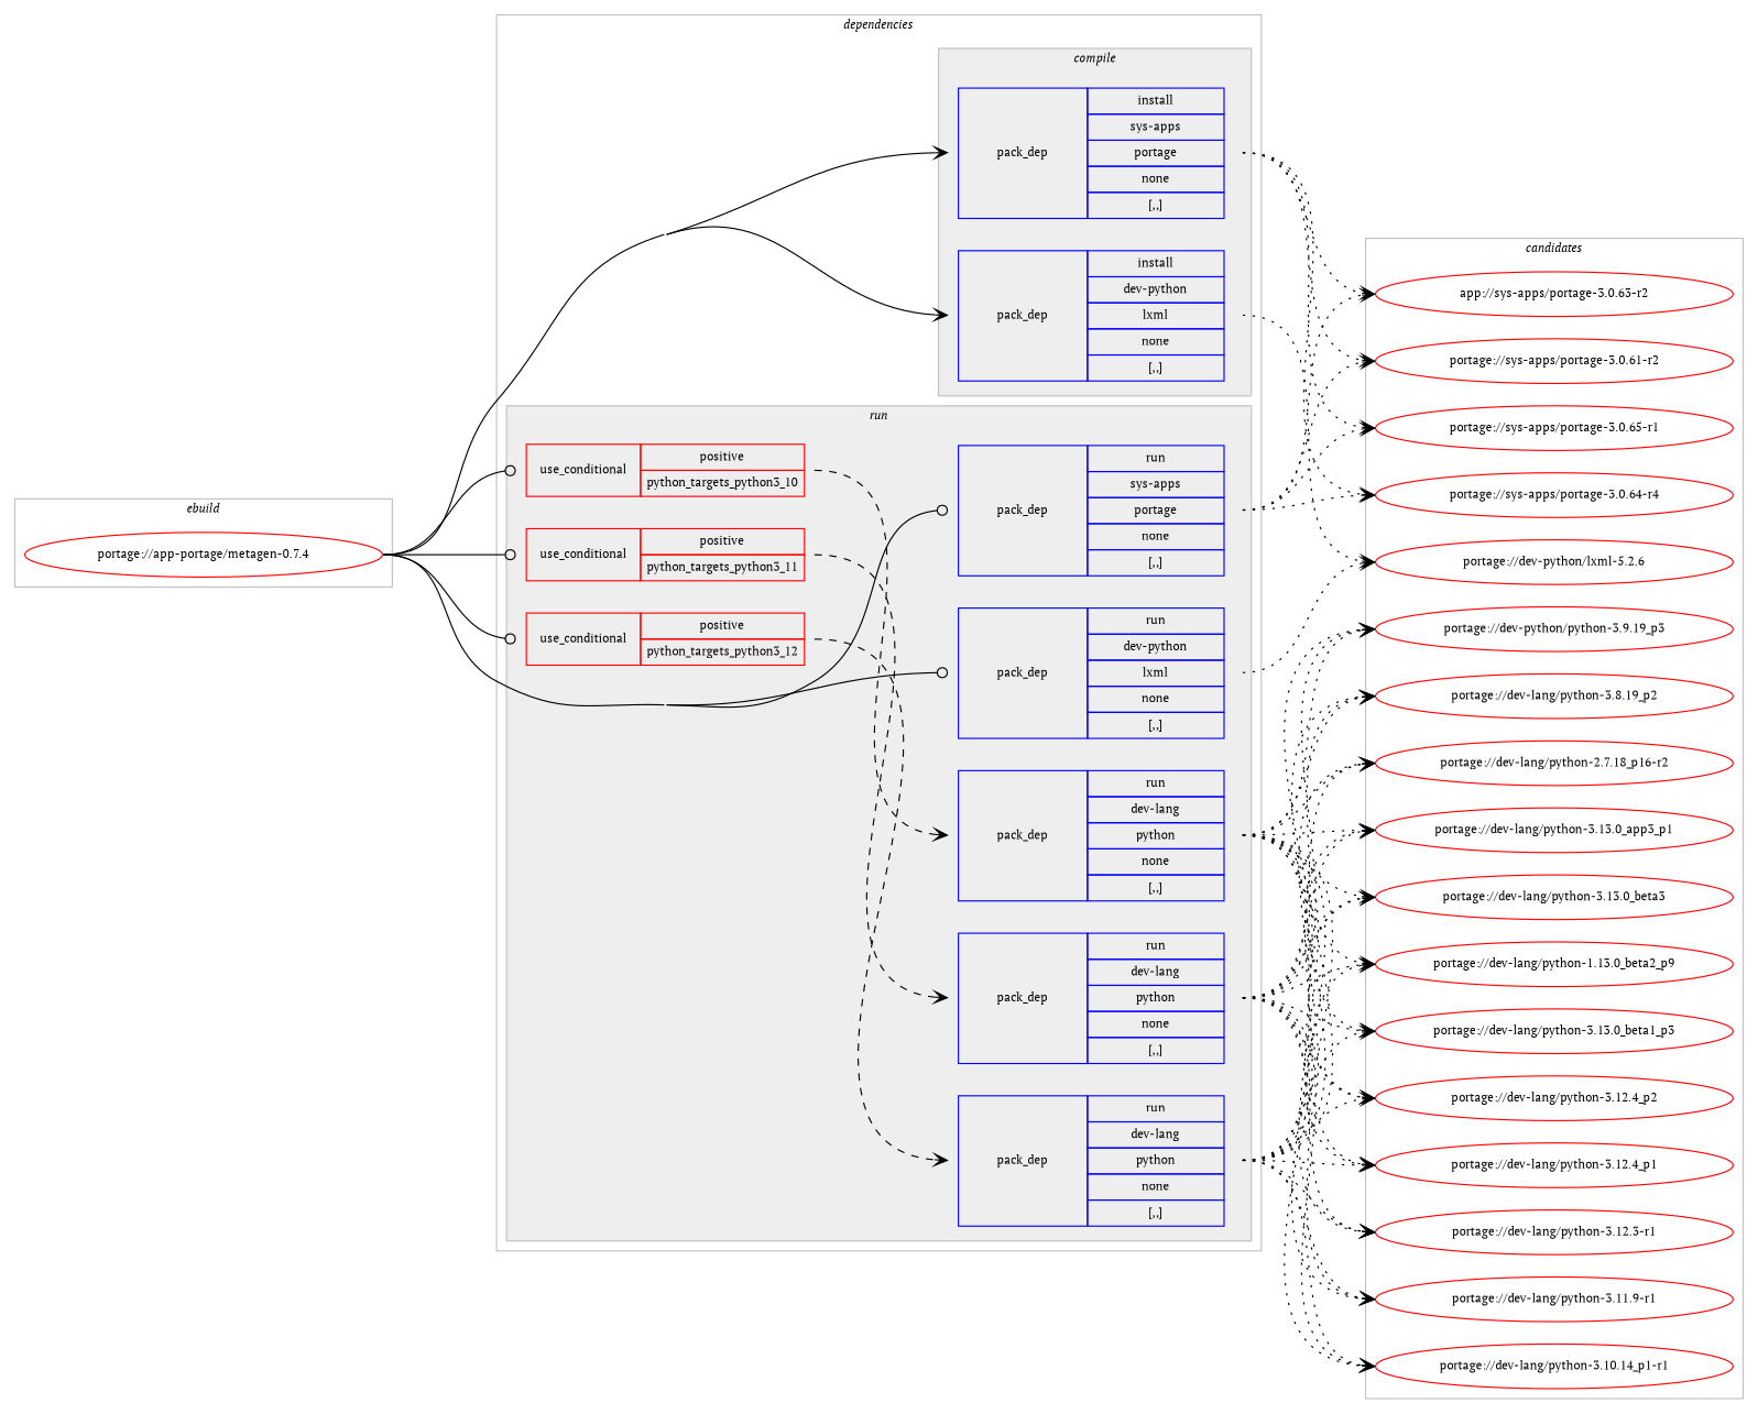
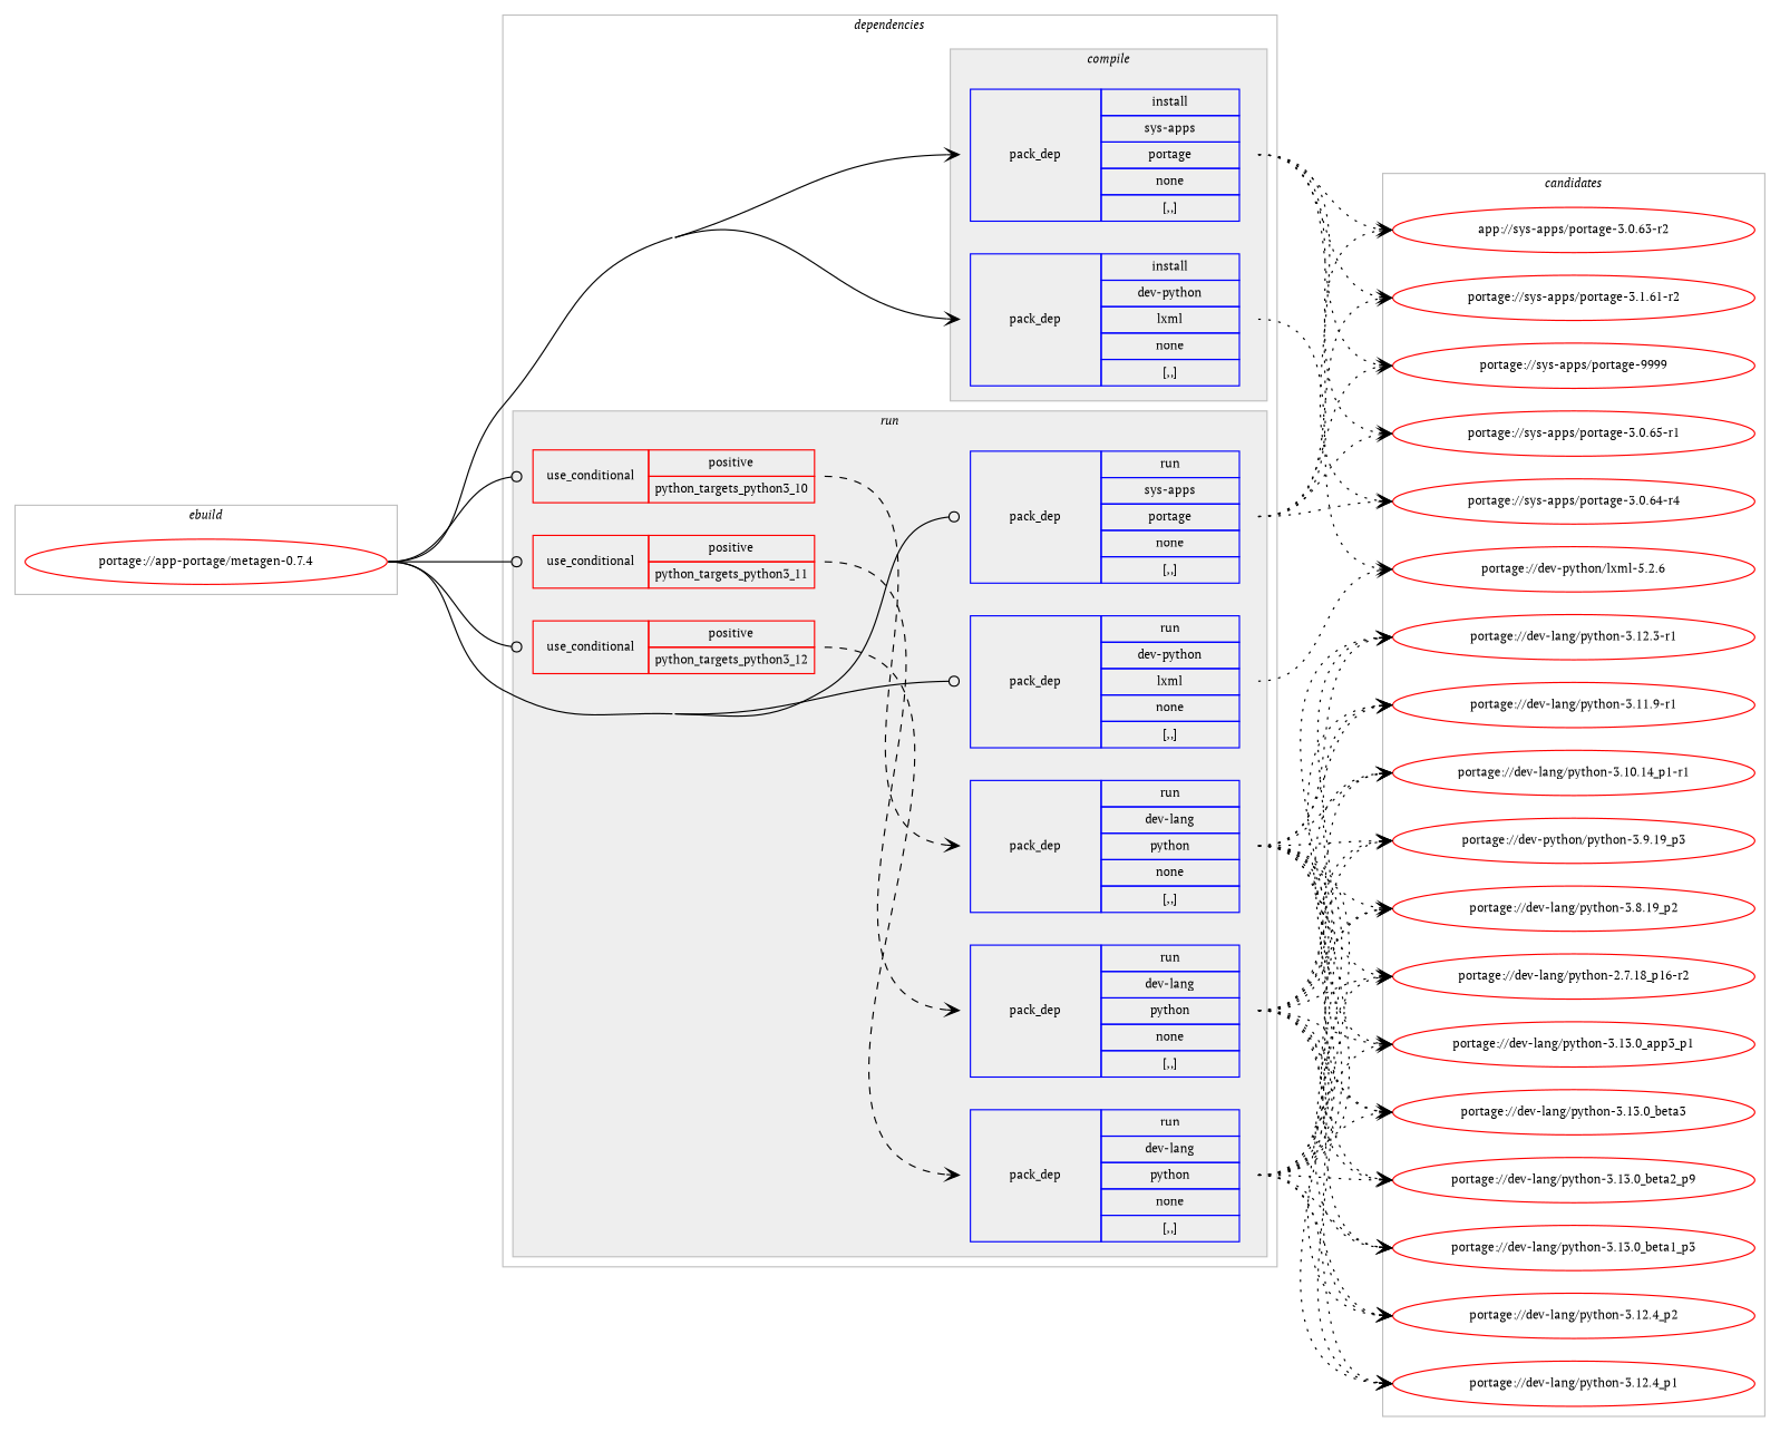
  digraph {
    compound=true
    concentrate=true
    fontname="PT Serif"
    fontsize=10
    newrank=true
    rankdir=LR
    ranksep=1.5
    node [color=red fontname="PT Serif" fontsize=10]
    edge [arrowhead=vee fontname="PT Serif" headport=w style=dotted tailport=e weight=100]
    n1 [label="portage://app-portage/metagen-0.7.4" width=4]
    n2 [color=blue label=<<TABLE BORDER="0" CELLBORDER="1" CELLSPACING="0" CELLPADDING="4" WIDTH="220"><TR><TD ROWSPAN="6" CELLPADDING="30">pack_dep</TD></TR><TR><TD WIDTH="110">install</TD></TR><TR><TD>dev-python</TD></TR><TR><TD>lxml</TD></TR><TR><TD>none</TD></TR><TR><TD>[,,]</TD></TR></TABLE>> shape=none]
    n3 [color=blue label=<<TABLE BORDER="0" CELLBORDER="1" CELLSPACING="0" CELLPADDING="4" WIDTH="220"><TR><TD ROWSPAN="6" CELLPADDING="30">pack_dep</TD></TR><TR><TD WIDTH="110">install</TD></TR><TR><TD>sys-apps</TD></TR><TR><TD>portage</TD></TR><TR><TD>none</TD></TR><TR><TD>[,,]</TD></TR></TABLE>> shape=none]
    n4 [color=blue label=<<TABLE BORDER="0" CELLBORDER="1" CELLSPACING="0" CELLPADDING="4" WIDTH="220"><TR><TD ROWSPAN="6" CELLPADDING="30">pack_dep</TD></TR><TR><TD WIDTH="110">run</TD></TR><TR><TD>dev-lang</TD></TR><TR><TD>python</TD></TR><TR><TD>none</TD></TR><TR><TD>[,,]</TD></TR></TABLE>> shape=none]
    n5 [label=<<TABLE BORDER="0" CELLBORDER="1" CELLSPACING="0" CELLPADDING="4"><TR><TD ROWSPAN="3" CELLPADDING="10">use_conditional</TD></TR><TR><TD>positive</TD></TR><TR><TD>python_targets_python3_10</TD></TR></TABLE>> shape=none]
    n6 [color=blue label=<<TABLE BORDER="0" CELLBORDER="1" CELLSPACING="0" CELLPADDING="4" WIDTH="220"><TR><TD ROWSPAN="6" CELLPADDING="30">pack_dep</TD></TR><TR><TD WIDTH="110">run</TD></TR><TR><TD>dev-lang</TD></TR><TR><TD>python</TD></TR><TR><TD>none</TD></TR><TR><TD>[,,]</TD></TR></TABLE>> shape=none]
    n7 [label=<<TABLE BORDER="0" CELLBORDER="1" CELLSPACING="0" CELLPADDING="4"><TR><TD ROWSPAN="3" CELLPADDING="10">use_conditional</TD></TR><TR><TD>positive</TD></TR><TR><TD>python_targets_python3_11</TD></TR></TABLE>> shape=none]
    n8 [color=blue label=<<TABLE BORDER="0" CELLBORDER="1" CELLSPACING="0" CELLPADDING="4" WIDTH="220"><TR><TD ROWSPAN="6" CELLPADDING="30">pack_dep</TD></TR><TR><TD WIDTH="110">run</TD></TR><TR><TD>dev-lang</TD></TR><TR><TD>python</TD></TR><TR><TD>none</TD></TR><TR><TD>[,,]</TD></TR></TABLE>> shape=none]
    n9 [label=<<TABLE BORDER="0" CELLBORDER="1" CELLSPACING="0" CELLPADDING="4"><TR><TD ROWSPAN="3" CELLPADDING="10">use_conditional</TD></TR><TR><TD>positive</TD></TR><TR><TD>python_targets_python3_12</TD></TR></TABLE>> shape=none]
    n10 [color=blue label=<<TABLE BORDER="0" CELLBORDER="1" CELLSPACING="0" CELLPADDING="4" WIDTH="220"><TR><TD ROWSPAN="6" CELLPADDING="30">pack_dep</TD></TR><TR><TD WIDTH="110">run</TD></TR><TR><TD>dev-python</TD></TR><TR><TD>lxml</TD></TR><TR><TD>none</TD></TR><TR><TD>[,,]</TD></TR></TABLE>> shape=none]
    n11 [color=blue label=<<TABLE BORDER="0" CELLBORDER="1" CELLSPACING="0" CELLPADDING="4" WIDTH="220"><TR><TD ROWSPAN="6" CELLPADDING="30">pack_dep</TD></TR><TR><TD WIDTH="110">run</TD></TR><TR><TD>sys-apps</TD></TR><TR><TD>portage</TD></TR><TR><TD>none</TD></TR><TR><TD>[,,]</TD></TR></TABLE>> shape=none]
    n12 [label="portage://dev-python/lxml-5.2.6" width=4]
+   n13 [label="portage://sys-apps/portage-9999" width=4]
    n14 [label="portage://sys-apps/portage-3.0.65-r1" width=4]
    n15 [label="portage://sys-apps/portage-3.0.64-r4" width=4]
    n16 [label="app://sys-apps/portage-3.0.63-r2" width=4]
-   n17 [label="portage://sys-apps/portage-3.0.61-r2" width=4]
+   n17 [label="portage://sys-apps/portage-3.1.61-r2" width=4]
    n18 [label="portage://dev-lang/python-3.13.0_app3_p1" width=4]
    n19 [label="portage://dev-lang/python-3.13.0_beta3" width=4]
-   n20 [label="portage://dev-lang/python-1.13.0_beta2_p9" width=4]
+   n20 [label="portage://dev-lang/python-3.13.0_beta2_p9" width=4]
    n21 [label="portage://dev-lang/python-3.13.0_beta1_p3" width=4]
    n22 [label="portage://dev-lang/python-3.12.4_p2" width=4]
    n23 [label="portage://dev-lang/python-3.12.4_p1" width=4]
    n24 [label="portage://dev-lang/python-3.12.3-r1" width=4]
    n25 [label="portage://dev-lang/python-3.11.9-r1" width=4]
    n26 [label="portage://dev-lang/python-3.10.14_p1-r1" width=4]
    n27 [label="portage://dev-python/python-3.9.19_p3" width=4]
    n28 [label="portage://dev-lang/python-3.8.19_p2" width=4]
    n29 [label="portage://dev-lang/python-2.7.18_p16-r2" width=4]
    subgraph cluster_1 {
      color=gray
      label=<<i>ebuild</i>>
      n1
    }
    subgraph cluster_2 {
      color=gray
      label=<<i>dependencies</i>>
      subgraph cluster_3 {
        color=gray
        fillcolor="#eeeeee"
        label=<<i>compile</i>>
        style=filled
        subgraph sub_4 {
          color=gray
          fillcolor="#eeeeee"
          label=<<i>compile</i>>
          style=filled
          n2
        }
        subgraph sub_5 {
          color=gray
          fillcolor="#eeeeee"
          label=<<i>compile</i>>
          style=filled
          n3
        }
      }
      subgraph cluster_6 {
        color=gray
        fillcolor="#eeeeee"
        label=<<i>compile and run</i>>
        style=filled
      }
      subgraph cluster_7 {
        color=gray
        fillcolor="#eeeeee"
        label=<<i>run</i>>
        style=filled
        subgraph sub_8 {
          color=gray
          fillcolor="#eeeeee"
          label=<<i>run</i>>
          style=filled
          n5
          subgraph sub_9 {
            color=gray
            fillcolor="#eeeeee"
            label=<<i>run</i>>
            style=filled
            n4
          }
        }
        subgraph sub_10 {
          color=gray
          fillcolor="#eeeeee"
          label=<<i>run</i>>
          style=filled
          n7
          subgraph sub_11 {
            color=gray
            fillcolor="#eeeeee"
            label=<<i>run</i>>
            style=filled
            n6
          }
        }
        subgraph sub_12 {
          color=gray
          fillcolor="#eeeeee"
          label=<<i>run</i>>
          style=filled
          n9
          subgraph sub_13 {
            color=gray
            fillcolor="#eeeeee"
            label=<<i>run</i>>
            style=filled
            n8
          }
        }
        subgraph sub_14 {
          color=gray
          fillcolor="#eeeeee"
          label=<<i>run</i>>
          style=filled
          n10
        }
        subgraph sub_15 {
          color=gray
          fillcolor="#eeeeee"
          label=<<i>run</i>>
          style=filled
          n11
        }
      }
    }
    subgraph cluster_16 {
      color=gray
      label=<<i>candidates</i>>
      rank=same
      subgraph sub_17 {
        color=black
        label=<<i>candidates</i>>
        nodesep=1
        rank=same
        n12
      }
      subgraph sub_18 {
        color=black
        label=<<i>candidates</i>>
        nodesep=1
        rank=same
+       n13
        n14
        n15
        n16
        n17
      }
      subgraph sub_19 {
        color=black
        label=<<i>candidates</i>>
        nodesep=1
        rank=same
        n18
        n19
        n20
        n21
        n22
        n23
        n24
        n25
        n26
        n27
        n28
        n29
      }
      subgraph sub_20 {
        color=black
        label=<<i>candidates</i>>
        nodesep=1
        rank=same
        n18
        n19
        n20
        n21
        n22
        n23
        n24
        n25
        n26
        n27
        n28
        n29
      }
      subgraph sub_21 {
        color=black
        label=<<i>candidates</i>>
        nodesep=1
        rank=same
        n18
        n19
        n20
        n21
        n22
        n23
        n24
        n25
        n26
        n27
        n28
        n29
      }
      subgraph sub_22 {
        color=black
        label=<<i>candidates</i>>
        nodesep=1
        rank=same
        n12
      }
      subgraph sub_23 {
        color=black
        label=<<i>candidates</i>>
        nodesep=1
        rank=same
+       n13
        n14
        n15
        n16
        n17
      }
    }
    n1 -> n2 [style=solid weight=20]
    n1 -> n3 [style=solid weight=20]
    n1 -> n5 [arrowhead=odot style=solid weight=20]
    n1 -> n7 [arrowhead=odot style=solid weight=20]
    n1 -> n9 [arrowhead=odot style=solid weight=20]
    n1 -> n10 [arrowhead=odot style=solid weight=20]
    n1 -> n11 [arrowhead=odot style=solid weight=20]
    n2 -> n12
+   n3 -> n13
    n3 -> n14
    n3 -> n15
    n3 -> n16
    n3 -> n17
    n4 -> n18
    n4 -> n19
    n4 -> n20
    n4 -> n21
    n4 -> n22
    n4 -> n23
    n4 -> n24
    n4 -> n25
    n4 -> n26
    n4 -> n27
    n4 -> n28
    n4 -> n29
    n5 -> n4 [style=dashed weight=20]
    n6 -> n18
    n6 -> n19
    n6 -> n20
    n6 -> n21
    n6 -> n22
    n6 -> n23
    n6 -> n24
    n6 -> n25
    n6 -> n26
    n6 -> n27
    n6 -> n28
    n6 -> n29
    n7 -> n6 [style=dashed weight=20]
    n8 -> n18
    n8 -> n19
    n8 -> n20
    n8 -> n21
    n8 -> n22
    n8 -> n23
    n8 -> n24
    n8 -> n25
    n8 -> n26
    n8 -> n27
    n8 -> n28
    n8 -> n29
    n9 -> n8 [style=dashed weight=20]
    n10 -> n12
+   n11 -> n13
    n11 -> n14
    n11 -> n15
    n11 -> n16
    n11 -> n17
  }
